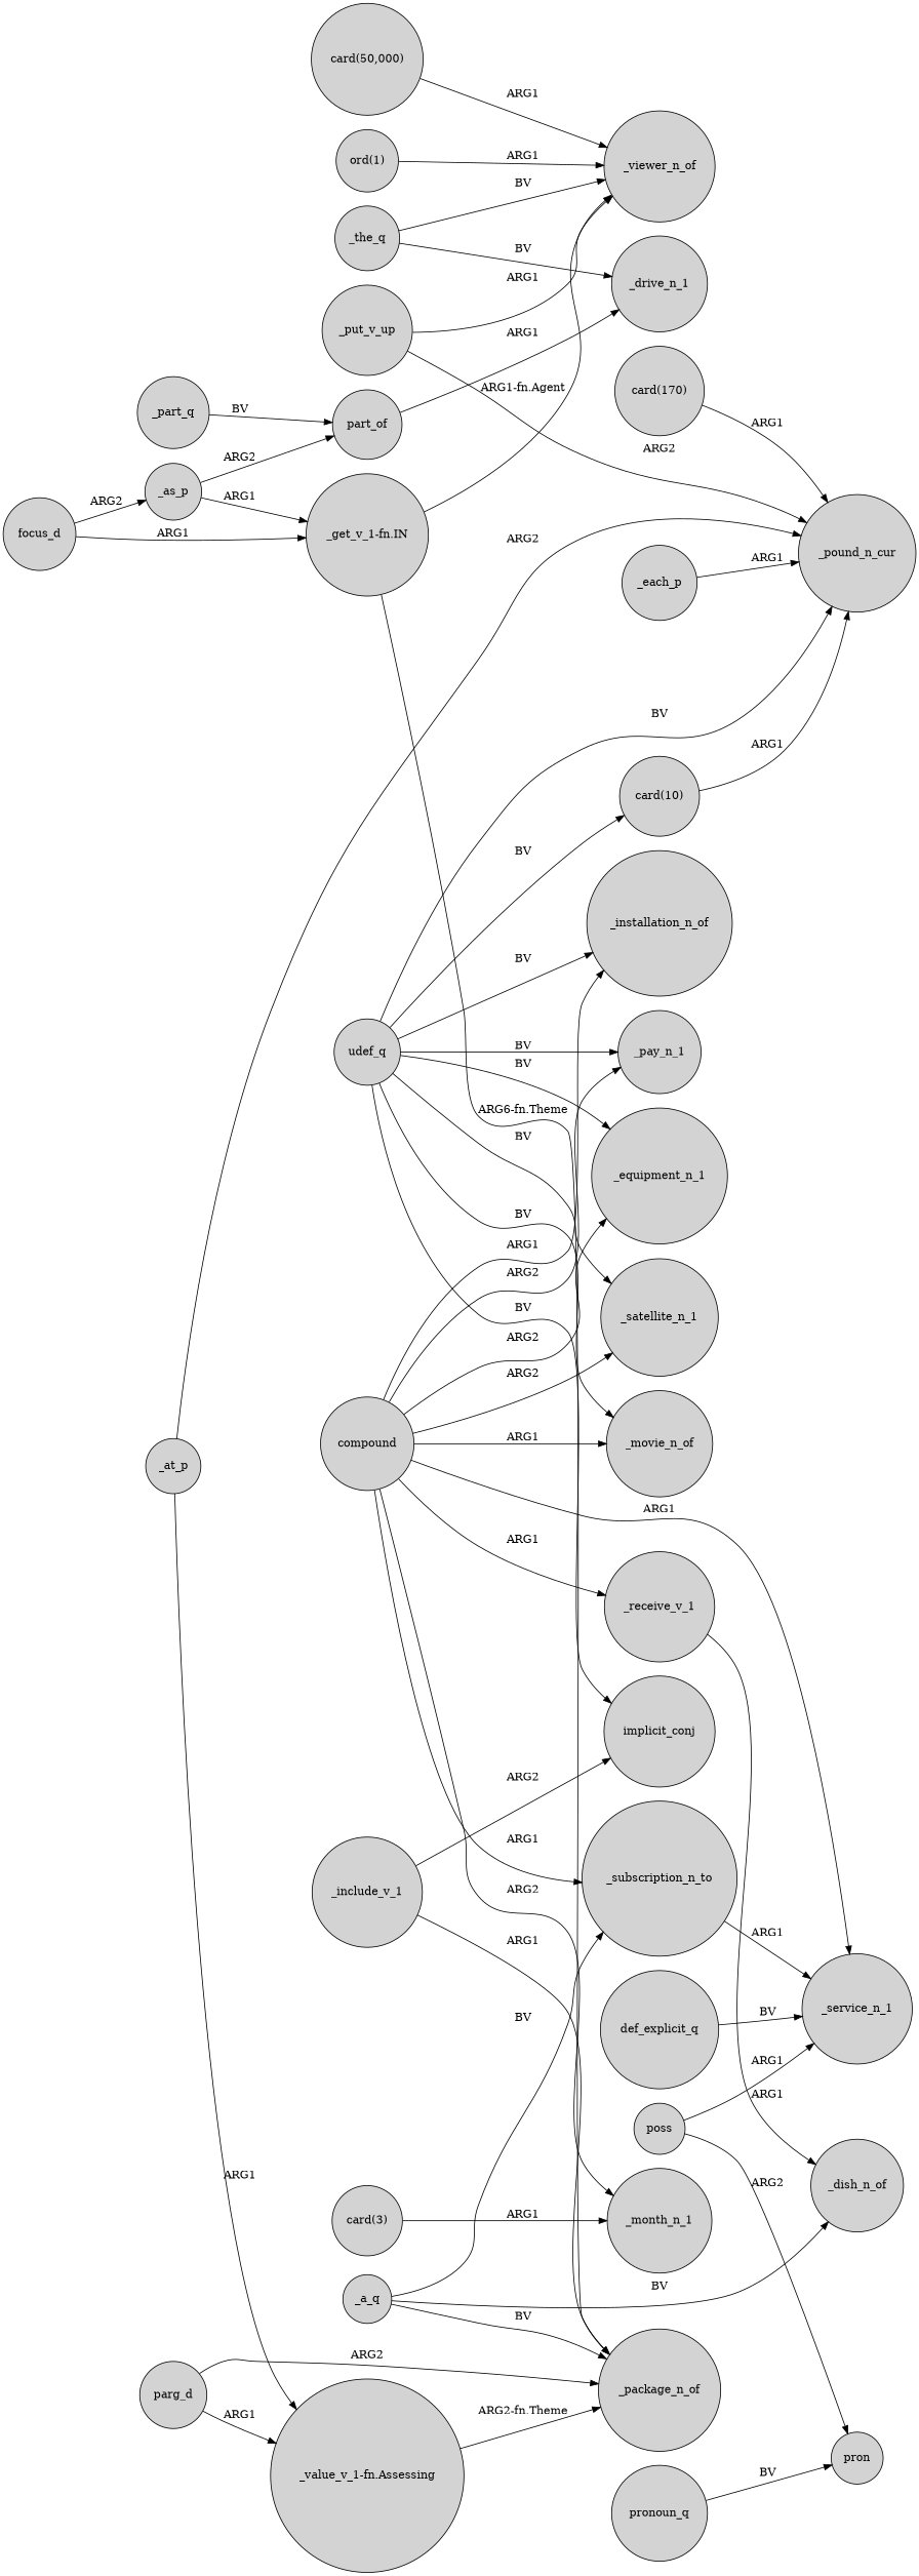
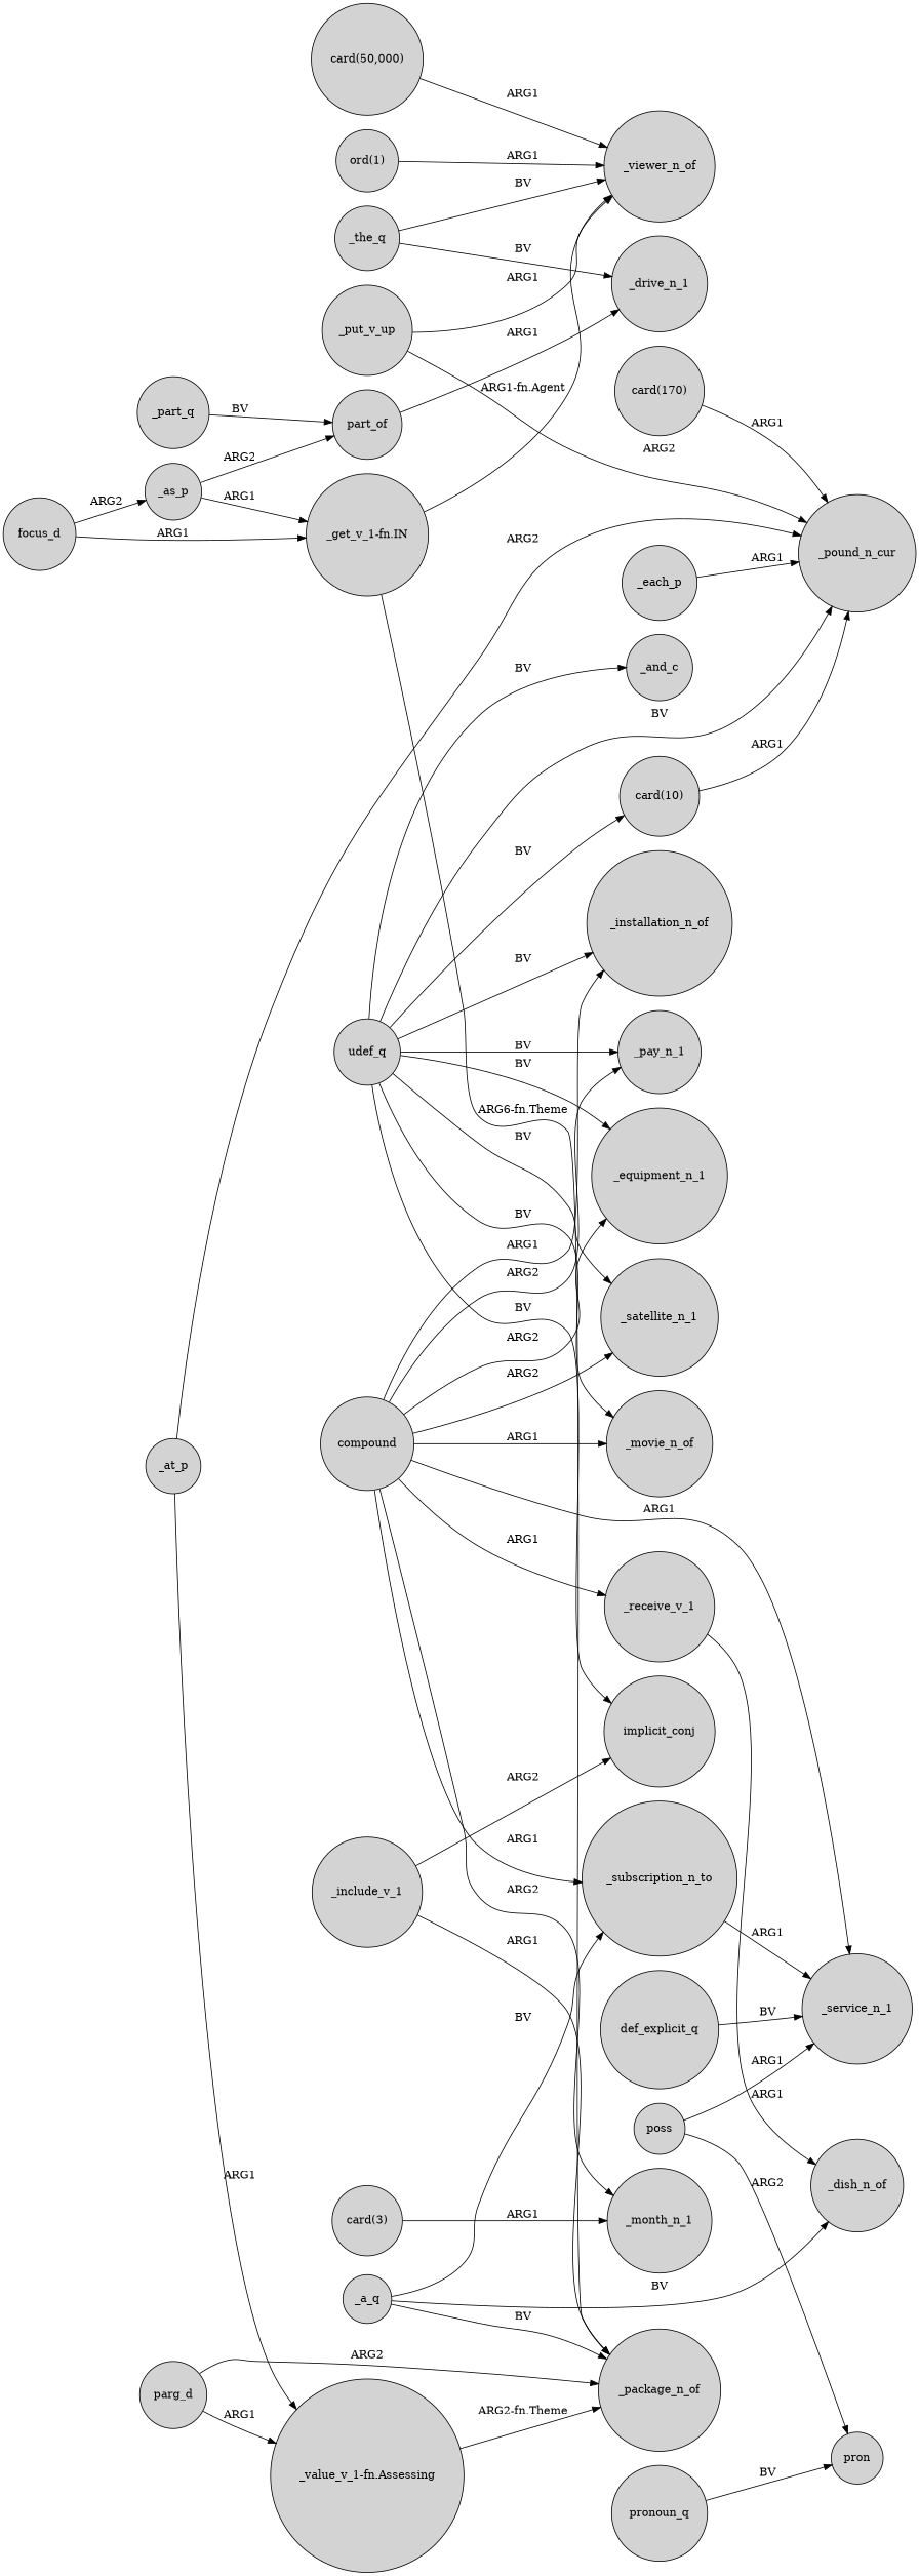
  digraph {
    rankdir=LR
    node [shape=circle style=filled]
    "_get_v_1-fn.IN"
    _viewer_n_of
    _package_n_of
    udef_q
    _equipment_n_1
    _pound_n_cur
    _installation_n_of
    _satellite_n_1
    implicit_conj
    _pay_n_1
+   _and_c
    _movie_n_of
    "card(10)"
    compound
    _month_n_1
    _service_n_1
    _subscription_n_to
    _receive_v_1
    _dish_n_of
    "card(170)"
    _the_q
    _drive_n_1
    poss
    pron
    _as_p
    part_of
    _each_p
    _at_p
    "_value_v_1-fn.Assessing"
    _include_v_1
    focus_d
    _part_q
    _a_q
    pronoun_q
    "ord(1)"
    parg_d
    _put_v_up
    "card(50,000)"
    def_explicit_q
    "card(3)"
    "_get_v_1-fn.IN" -> _viewer_n_of [label="ARG1-fn.Agent"]
    "_get_v_1-fn.IN" -> _package_n_of [label="ARG6-fn.Theme"]
    udef_q -> _equipment_n_1 [label=BV]
    udef_q -> _pound_n_cur [label=BV]
    udef_q -> _installation_n_of [label=BV]
    udef_q -> _satellite_n_1 [label=BV]
    udef_q -> implicit_conj [label=BV]
    udef_q -> _pay_n_1 [label=BV]
+   udef_q -> _and_c [label=BV]
    udef_q -> _movie_n_of [label=BV]
    udef_q -> "card(10)" [label=BV]
    "card(10)" -> _pound_n_cur [label=ARG1]
    compound -> _equipment_n_1 [label=ARG2]
    compound -> _installation_n_of [label=ARG1]
    compound -> _satellite_n_1 [label=ARG2]
    compound -> _pay_n_1 [label=ARG2]
    compound -> _movie_n_of [label=ARG1]
    compound -> _month_n_1 [label=ARG2]
    compound -> _service_n_1 [label=ARG1]
    compound -> _subscription_n_to [label=ARG1]
    compound -> _receive_v_1 [label=ARG1]
    _subscription_n_to -> _service_n_1 [label=ARG1]
    _receive_v_1 -> _dish_n_of [label=ARG1]
    "card(170)" -> _pound_n_cur [label=ARG1]
    _the_q -> _viewer_n_of [label=BV]
    _the_q -> _drive_n_1 [label=BV]
    poss -> _service_n_1 [label=ARG1]
    poss -> pron [label=ARG2]
    _as_p -> "_get_v_1-fn.IN" [label=ARG1]
    _as_p -> part_of [label=ARG2]
    part_of -> _drive_n_1 [label=ARG1]
    _each_p -> _pound_n_cur [label=ARG1]
    _at_p -> _pound_n_cur [label=ARG2]
    _at_p -> "_value_v_1-fn.Assessing" [label=ARG1]
    "_value_v_1-fn.Assessing" -> _package_n_of [label="ARG2-fn.Theme"]
    _include_v_1 -> _package_n_of [label=ARG1]
    _include_v_1 -> implicit_conj [label=ARG2]
    focus_d -> "_get_v_1-fn.IN" [label=ARG1]
    focus_d -> _as_p [label=ARG2]
    _part_q -> part_of [label=BV]
    _a_q -> _package_n_of [label=BV]
    _a_q -> _subscription_n_to [label=BV]
    _a_q -> _dish_n_of [label=BV]
    pronoun_q -> pron [label=BV]
    "ord(1)" -> _viewer_n_of [label=ARG1]
    parg_d -> _package_n_of [label=ARG2]
    parg_d -> "_value_v_1-fn.Assessing" [label=ARG1]
    _put_v_up -> _viewer_n_of [label=ARG1]
    _put_v_up -> _pound_n_cur [label=ARG2]
    "card(50,000)" -> _viewer_n_of [label=ARG1]
    def_explicit_q -> _service_n_1 [label=BV]
    "card(3)" -> _month_n_1 [label=ARG1]
  }
